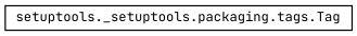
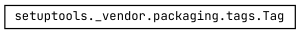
  digraph {
    rankdir=LR
    fontname="JetBrains Mono"
-   n1 [color=black fillcolor=white fontname="JetBrains Mono" fontsize=10 height=0.2 label="setuptools._setuptools.packaging.tags.Tag" shape=record style=filled width=0.4]
+   n1 [color=black fillcolor=white fontname="JetBrains Mono" fontsize=10 height=0.2 label="setuptools._vendor.packaging.tags.Tag" shape=record style=filled width=0.4]
  }
